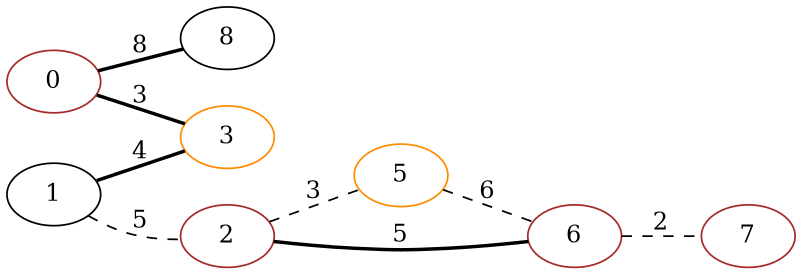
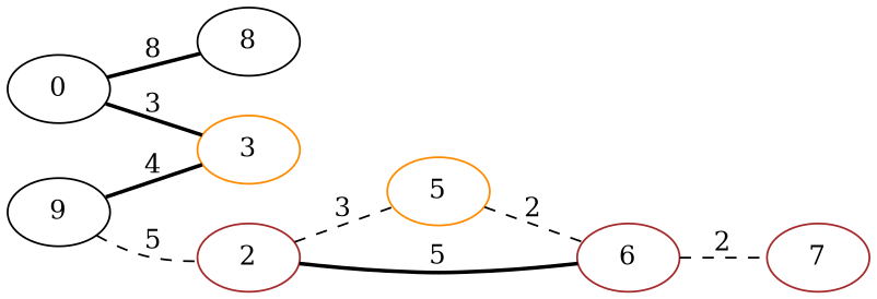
  graph {
    rankdir=LR
    node [color=black weight=1]
    edge [style=bold]
    3 [color=darkorange]
-   0 [color=brown]
+   0
    8 [weight=4]
-   1
+   1 [label=9]
    2 [color=brown]
    5 [color=darkorange]
    6 [color=brown]
    7 [color=brown]
    0 -- 3 [label=3]
    0 -- 8 [label=8]
    1 -- 3 [label=4]
    1 -- 2 [label=5 style=dashed]
    2 -- 5 [label=3 style=dashed]
    2 -- 6 [label=5]
-   5 -- 6 [label=6 style=dashed]
+   5 -- 6 [label=2 style=dashed]
    6 -- 7 [label=2 style=dashed]
  }
